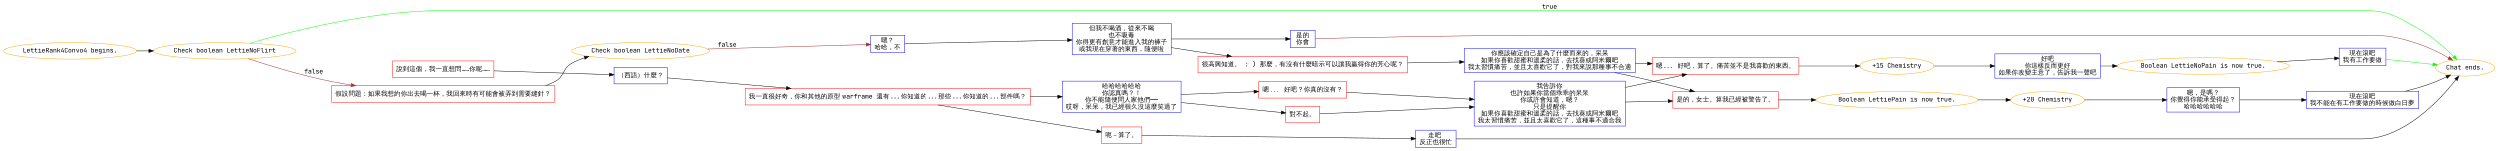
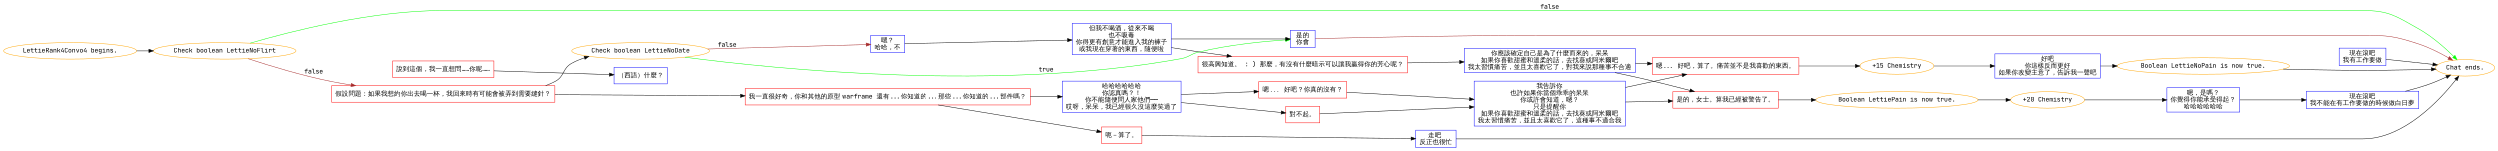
  digraph {
    fontname="JetBrains Mono"
    rankdir=LR
    node [color=blue fontname="JetBrains Mono" shape=box]
    edge [fontname="JetBrains Mono"]
    "LettieRank4Convo4 begins." [color=orange shape=""]
    n2 [color=orange label="Check boolean LettieNoFlirt" shape=""]
    "Chat ends." [color=orange shape=""]
    n4 [color=red label="假設問題：如果我想約你出去喝一杯，我回來時有可能會被弄到需要縫針？"]
    n5 [color=orange label="Check boolean LettieNoDate" shape=""]
    n6 [label="是的\n你會"]
    n7 [label="嗯？\n哈哈，不"]
    n8 [label="但我不喝酒，從來不喝\n也不吸毒\n你得更有創意才能進入我的褲子\n或我現在穿著的東西，隨便啦"]
    n9 [color=red label="很高興知道。 : ) 那麼，有沒有什麼暗示可以讓我贏得你的芳心呢？"]
    n10 [label="你應該確定自己是為了什麼而來的，呆呆\n如果你喜歡甜蜜和溫柔的話，去找葵或阿米爾吧\n我太習慣痛苦，並且太喜歡它了，對我來說那種事不合適"]
    n11 [color=red label="說到這個，我一直想問……你呢……"]
    n12 [label="（西語）什麼？"]
    n13 [color=red label="是的，女士。算我已經被警告了。"]
    n14 [color=red label="嗯... 好吧，算了。痛苦並不是我喜歡的東西。"]
    n15 [color=red label="我一直很好奇，你和其他的原型 warframe 還有...你知道的...那些...你知道的...部件嗎？"]
    n16 [color=orange label="Boolean LettiePain is now true." shape=""]
    n17 [color=orange label="+15 Chemistry" shape=""]
    n18 [color=red label="呃－算了。"]
    n19 [label="哈哈哈哈哈哈\n你認真嗎？！\n你不能隨便問人家他們──\n哎呀，呆呆，我已經很久沒這麼笑過了"]
    n20 [label="走吧 \n反正也很忙"]
    n21 [color=orange label="+20 Chemistry" shape=""]
    n22 [label="好吧\n你這樣反而更好\n如果你改變主意了，告訴我一聲吧"]
    n23 [color=red label="對不起。"]
    n24 [color=red label="嗯... 好吧？你真的沒有？"]
    n25 [label="嗯，是嗎？\n你覺得你能承受得起？\n哈哈哈哈哈哈"]
    n26 [color=orange label="Boolean LettieNoPain is now true." shape=""]
    n27 [label="我告訴你\n也許如果你當個乖乖的呆呆\n你或許會知道，嗯？\n只是提醒你\n如果你喜歡甜蜜和溫柔的話，去找葵或阿米爾吧\n我太習慣痛苦，並且太喜歡它了，這種事不適合我"]
    n28 [label="現在滾吧\n我不能在有工作要做的時候做白日夢"]
    n29 [label="現在滾吧\n我有工作要做"]
    "LettieRank4Convo4 begins." -> n2
-   n2 -> "Chat ends." [color=green label=true]
+   n2 -> "Chat ends." [color=green label=false]
    n2 -> n4 [color=brown label=false]
    n4 -> n5
+   n5 -> n6 [color=green label=true]
    n5 -> n7 [color=brown label=false]
    n6 -> "Chat ends." [color=brown]
    n7 -> n8
    n8 -> n6
    n8 -> n9
    n9 -> n10
    n10 -> n13
    n10 -> n14
    n11 -> n12
-   n12 -> n15
+   n4 -> n15
    n13 -> n16
    n14 -> n17
    n15 -> n18
    n15 -> n19
    n16 -> n21
    n17 -> n22
    n18 -> n20
    n19 -> n23
    n19 -> n24
    n20 -> "Chat ends."
    n21 -> n25
    n22 -> n26
    n23 -> n27
    n24 -> n27
    n25 -> n28
-   n26 -> n29
+   n26 -> "Chat ends."
    n27 -> n13
    n27 -> n14
    n28 -> "Chat ends."
-   n29 -> "Chat ends." [color=green]
+   n29 -> "Chat ends."
  }
